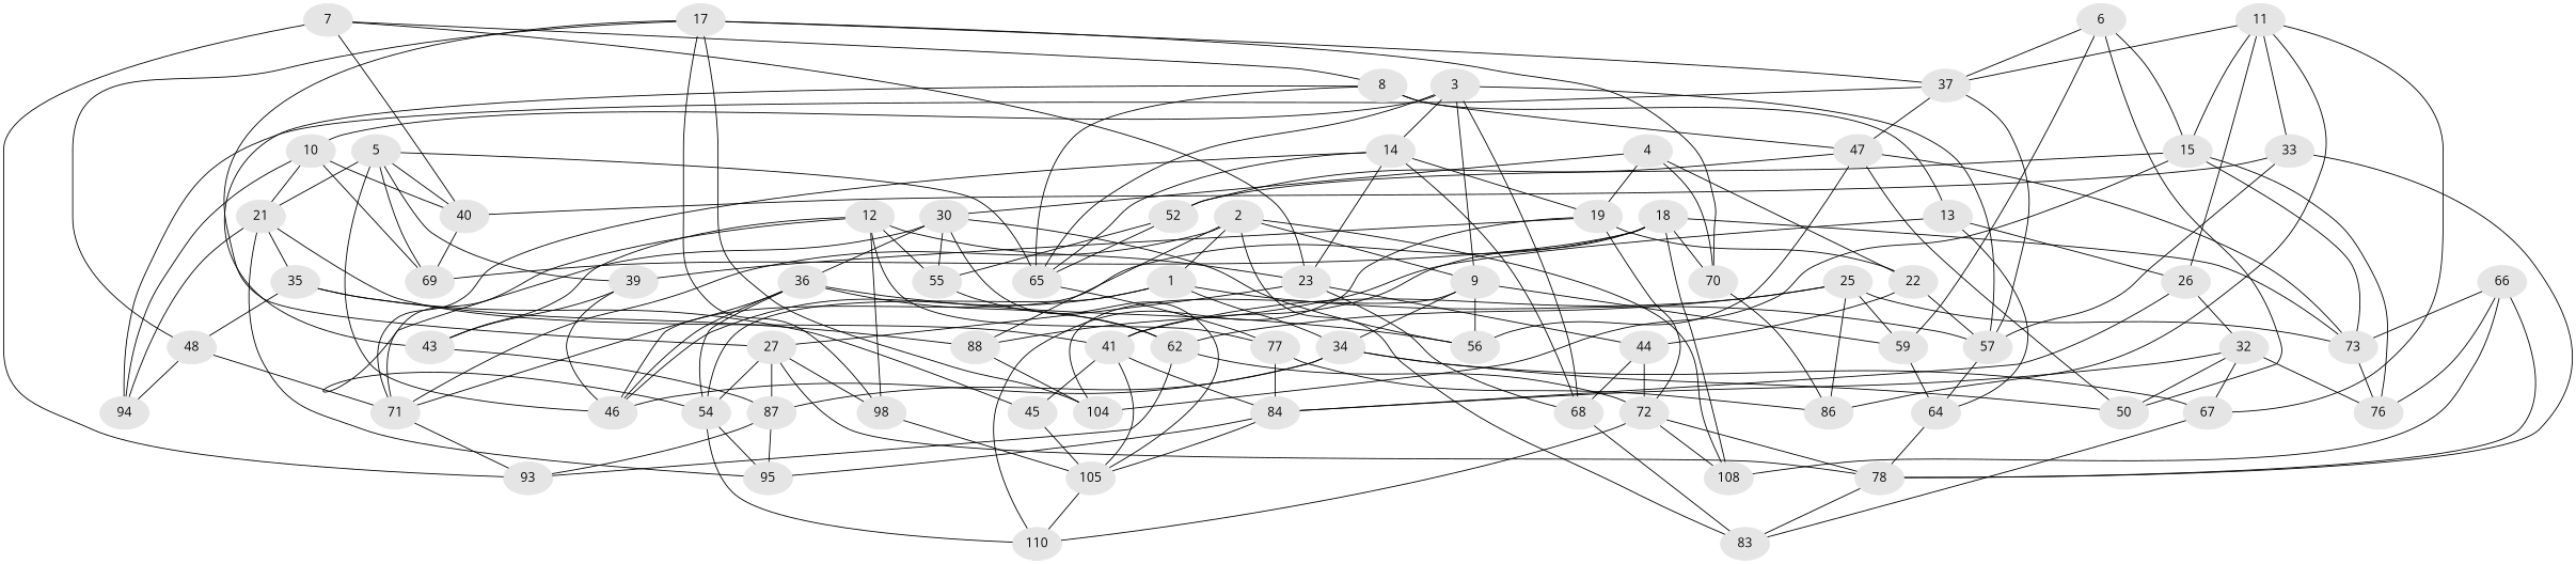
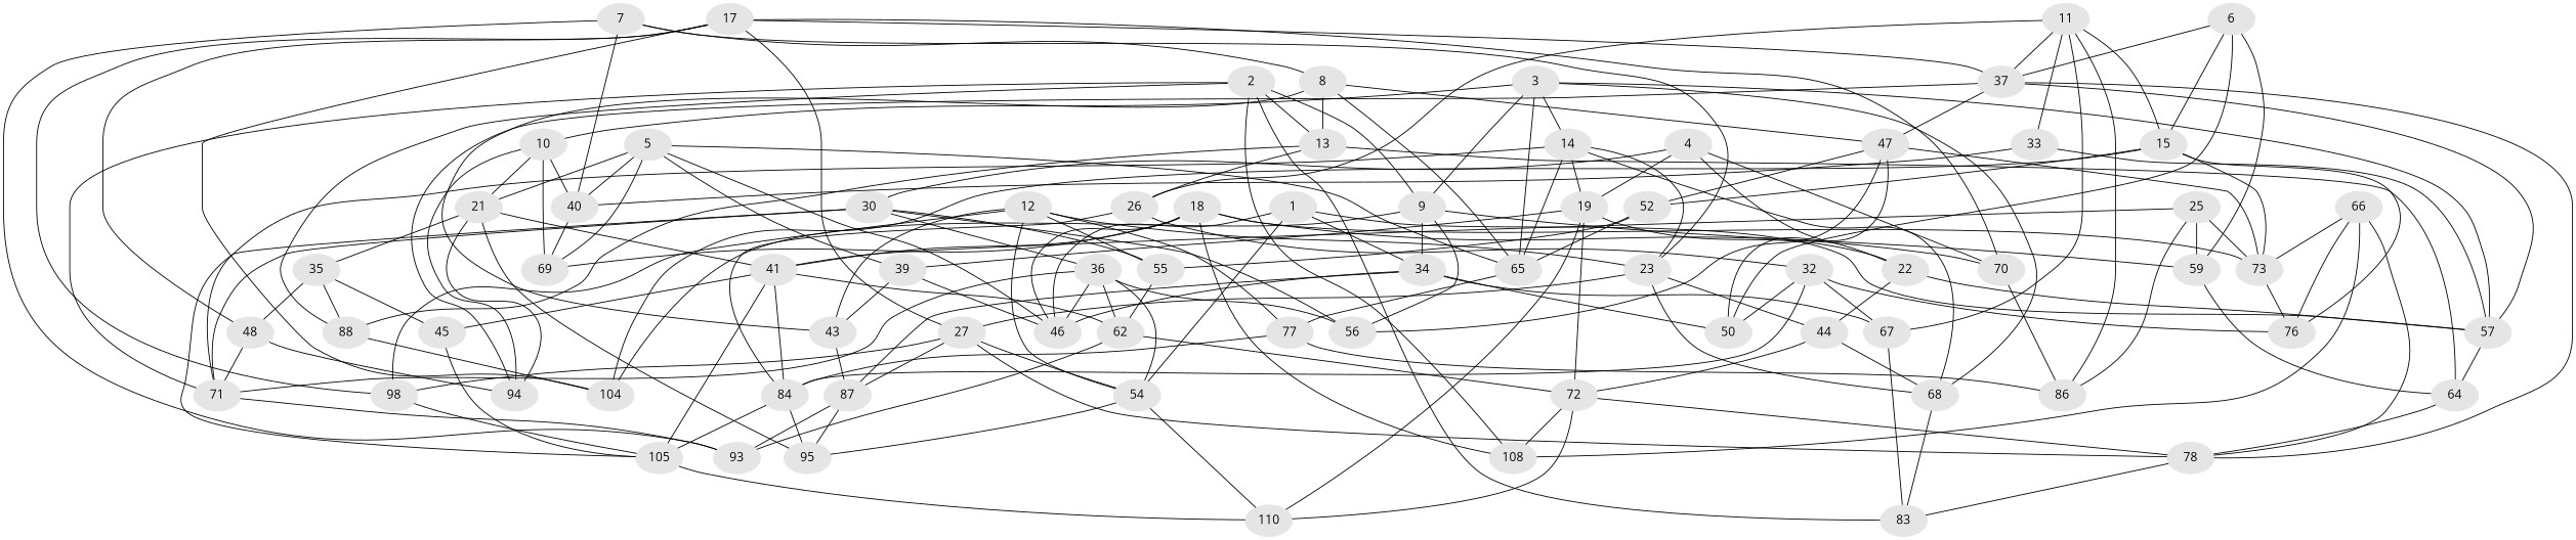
  graph {
    fontname="Open Sans"
    node [color=gray90 fontname="Open Sans" style=filled]
    edge [fontname="Open Sans"]
    34 [super="+38"]
    46 [super="+100"]
    50
    67
    87
    1
    54 [super="+99"]
    57 [super="+61"]
    110
    95
    64
    2 [super="+111"]
    9 [super="+28"]
    13 [super="+29"]
    71 [super="+112"]
    83
    88
    108
    59
    56
    104
    26
    93
    3 [super="+24"]
    10 [super="+102"]
    14 [super="+63"]
    65 [super="+74"]
    68 [super="+80"]
    21 [super="+58"]
    40 [super="+42"]
    69
    94
    19 [super="+49"]
    23 [super="+75"]
    77
    22
    39
    72 [super="+97"]
    4
    30 [super="+31"]
    70
    44
    55
    36 [super="+51"]
    105 [super="+107"]
    86
    5 [super="+103"]
    41 [super="+92"]
    35
    43
    15 [super="+16"]
    52
    73 [super="+79"]
    76
    6
    37 [super="+89"]
    47 [super="+82"]
    8 [super="+20"]
    7
    27 [super="+81"]
    11 [super="+106"]
    33
    32 [super="+96"]
    84 [super="+109"]
    78 [super="+91"]
    12 [super="+101"]
    98
    n68 [label=62 super="+90"]
    17 [super="+53"]
    48
    18 [super="+85"]
    45
    25 [super="+62"]
    66
    34 -- 46
    34 -- 50
    34 -- 67
    34 -- 87
    67 -- 83
    87 -- 95
    87 -- 93
    1 -- 34
    1 -- 46
    1 -- 54
    1 -- 57
    54 -- 110
    54 -- 95
    57 -- 64
    64 -- 78
    2 -- 9
-   2 -- 1
+   2 -- 13
    2 -- 71
    2 -- 83
    2 -- 88
    2 -- 108
    9 -- 34
    9 -- 59
    9 -- 56
    9 -- 104
    13 -- 64
    13 -- 88
    13 -- 26
    71 -- 93
    88 -- 104
    59 -- 64
    26 -- 32
    26 -- 84
    3 -- 57
    3 -- 9
    3 -- 10
    3 -- 14
    3 -- 65
    3 -- 68
    10 -- 21
    10 -- 40 [weight=2]
    10 -- 69
    10 -- 94
    14 -- 71
    14 -- 65
    14 -- 68
    14 -- 19
    14 -- 23
    65 -- 77
    68 -- 83
    21 -- 95
    21 -- 94
    21 -- 41
    21 -- 35
    40 -- 69
    19 -- 110
    19 -- 22
    19 -- 39
    19 -- 72
    23 -- 68
    23 -- 44
    23 -- 27
    77 -- 86
    77 -- 84
    22 -- 57
    22 -- 44
    39 -- 46
    39 -- 43
    72 -- 110
    72 -- 108
    72 -- 78
    4 -- 19
    4 -- 22
    4 -- 30
    4 -- 70
    30 -- 71
    30 -- 56
    30 -- 55
    30 -- 36
    30 -- 105
    70 -- 86
    44 -- 68
    44 -- 72
    55 -- n68
    36 -- 46
    36 -- 54
    36 -- 71
    36 -- 56
    36 -- n68
    105 -- 110
    5 -- 46
    5 -- 65
    5 -- 21
    5 -- 40
    5 -- 69
    5 -- 39
    41 -- 105
    41 -- 84
    41 -- 45
    35 -- 88
    35 -- 48
    35 -- 45
    43 -- 87
    15 -- 104
    15 -- 52
    15 -- 73
    15 -- 76
    52 -- 65
    52 -- 55
    73 -- 76
    6 -- 50
    6 -- 59
    6 -- 15
    6 -- 37
    37 -- 57
    37 -- 94
    37 -- 47
    47 -- 50
    47 -- 56
    47 -- 52
    47 -- 73
    8 -- 13 [weight=2]
    8 -- 65
    8 -- 43
    8 -- 47
    7 -- 93
    7 -- 40
    7 -- 23
    7 -- 8
    27 -- 87
    27 -- 54
    27 -- 78
    27 -- 98
    11 -- 67
    11 -- 26
    11 -- 86
    11 -- 15
    11 -- 37
    11 -- 33
    33 -- 57
    33 -- 40
-   33 -- 78
+   37 -- 78
    32 -- 50
    32 -- 67
    32 -- 76
    32 -- 84
    84 -- 95
    84 -- 105
    78 -- 83
    12 -- 54
    12 -- 23
    12 -- 77
    12 -- 55
    12 -- 43
    12 -- 98
    98 -- 105
    n68 -- 93
    n68 -- 72
    17 -- 104
    17 -- 70
    17 -- 37
    17 -- 27
    17 -- 98
    17 -- 48
    48 -- 71
    48 -- 94
    18 -- 46
    18 -- 108
    18 -- 69
    18 -- 70
    18 -- 41
    18 -- 73
    45 -- 105
    25 -- 59
    25 -- 86
    25 -- 41
    25 -- 73
-   25 -- n68 [weight=2]
+   41 -- n68 [weight=2]
    66 -- 108
    66 -- 73
    66 -- 76
    66 -- 78
  }
